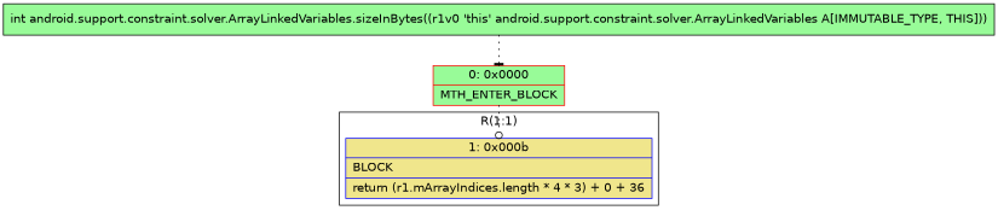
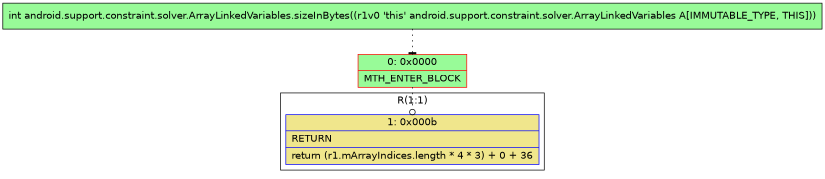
  digraph {
    fontname="DejaVu Sans"
    node [shape=record style=filled fillcolor=palegreen fontname="DejaVu Sans"]
    edge [style=dotted fontname="DejaVu Sans"]
-   n1 [color=blue label="{1\:\ 0x000b|BLOCK\l|return (r1.mArrayIndices.length * 4 * 3) + 0 + 36\l}" fillcolor=khaki]
+   n1 [color=blue label="{1\:\ 0x000b|RETURN\l|return (r1.mArrayIndices.length * 4 * 3) + 0 + 36\l}" fillcolor=khaki]
    n2 [color=red label="{0\:\ 0x0000|MTH_ENTER_BLOCK\l}"]
    n3 [label="{int android.support.constraint.solver.ArrayLinkedVariables.sizeInBytes((r1v0 'this' android.support.constraint.solver.ArrayLinkedVariables A[IMMUTABLE_TYPE, THIS])) }"]
    subgraph cluster_1 {
      label="R(1:1)"
      n1
    }
    n2 -> n1 [arrowhead=odot]
    n3 -> n2 [arrowhead=tee]
  }
